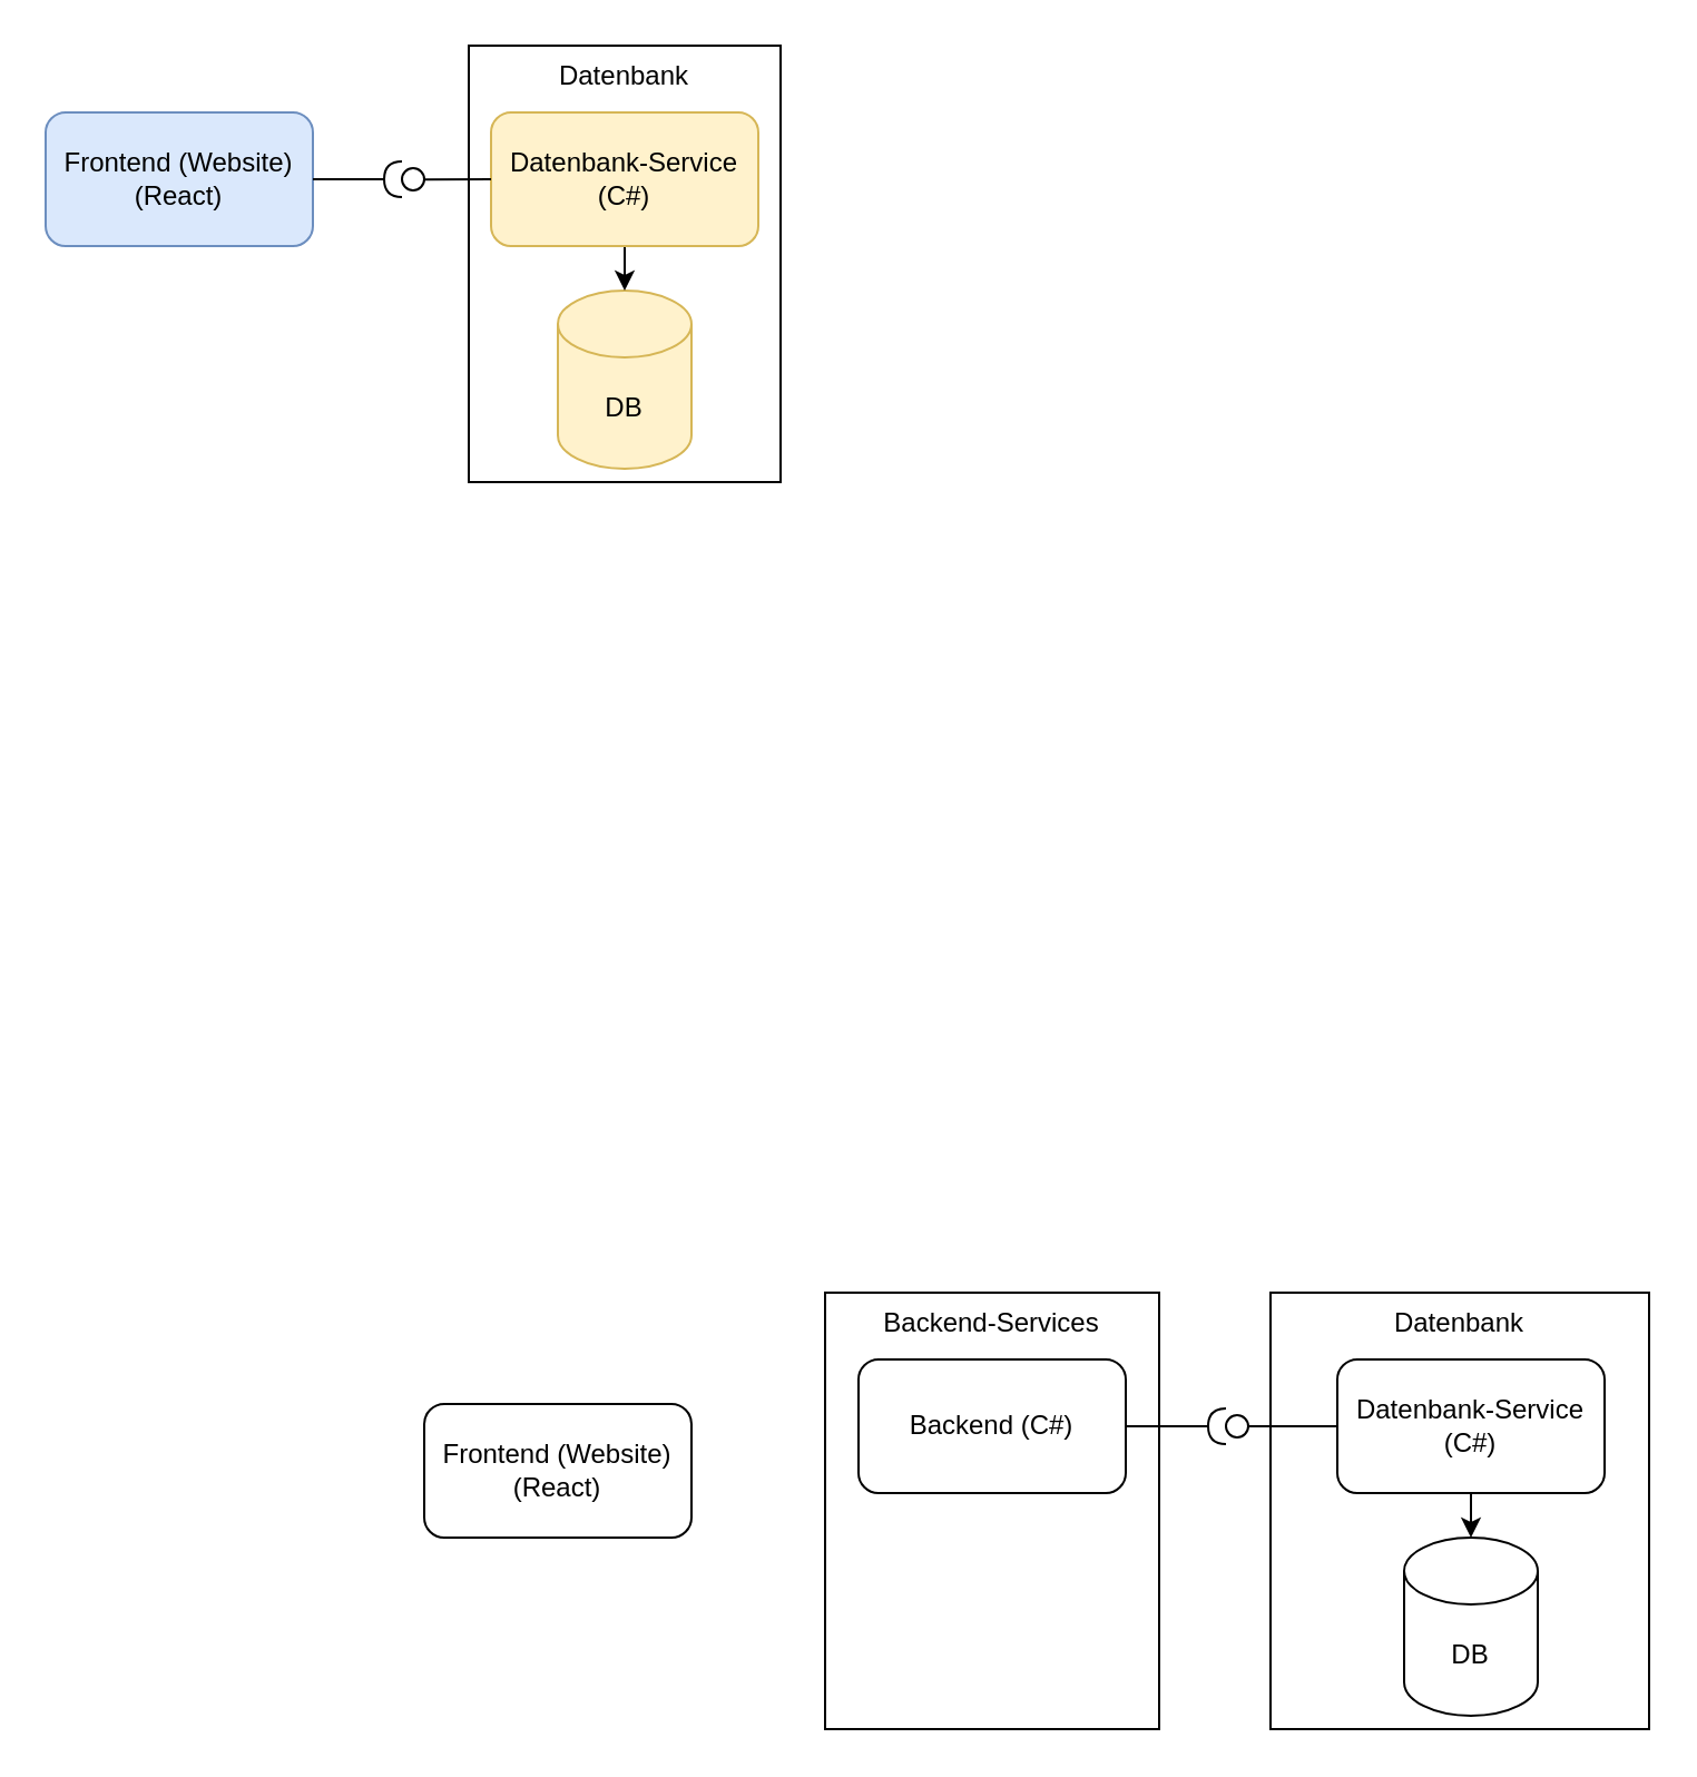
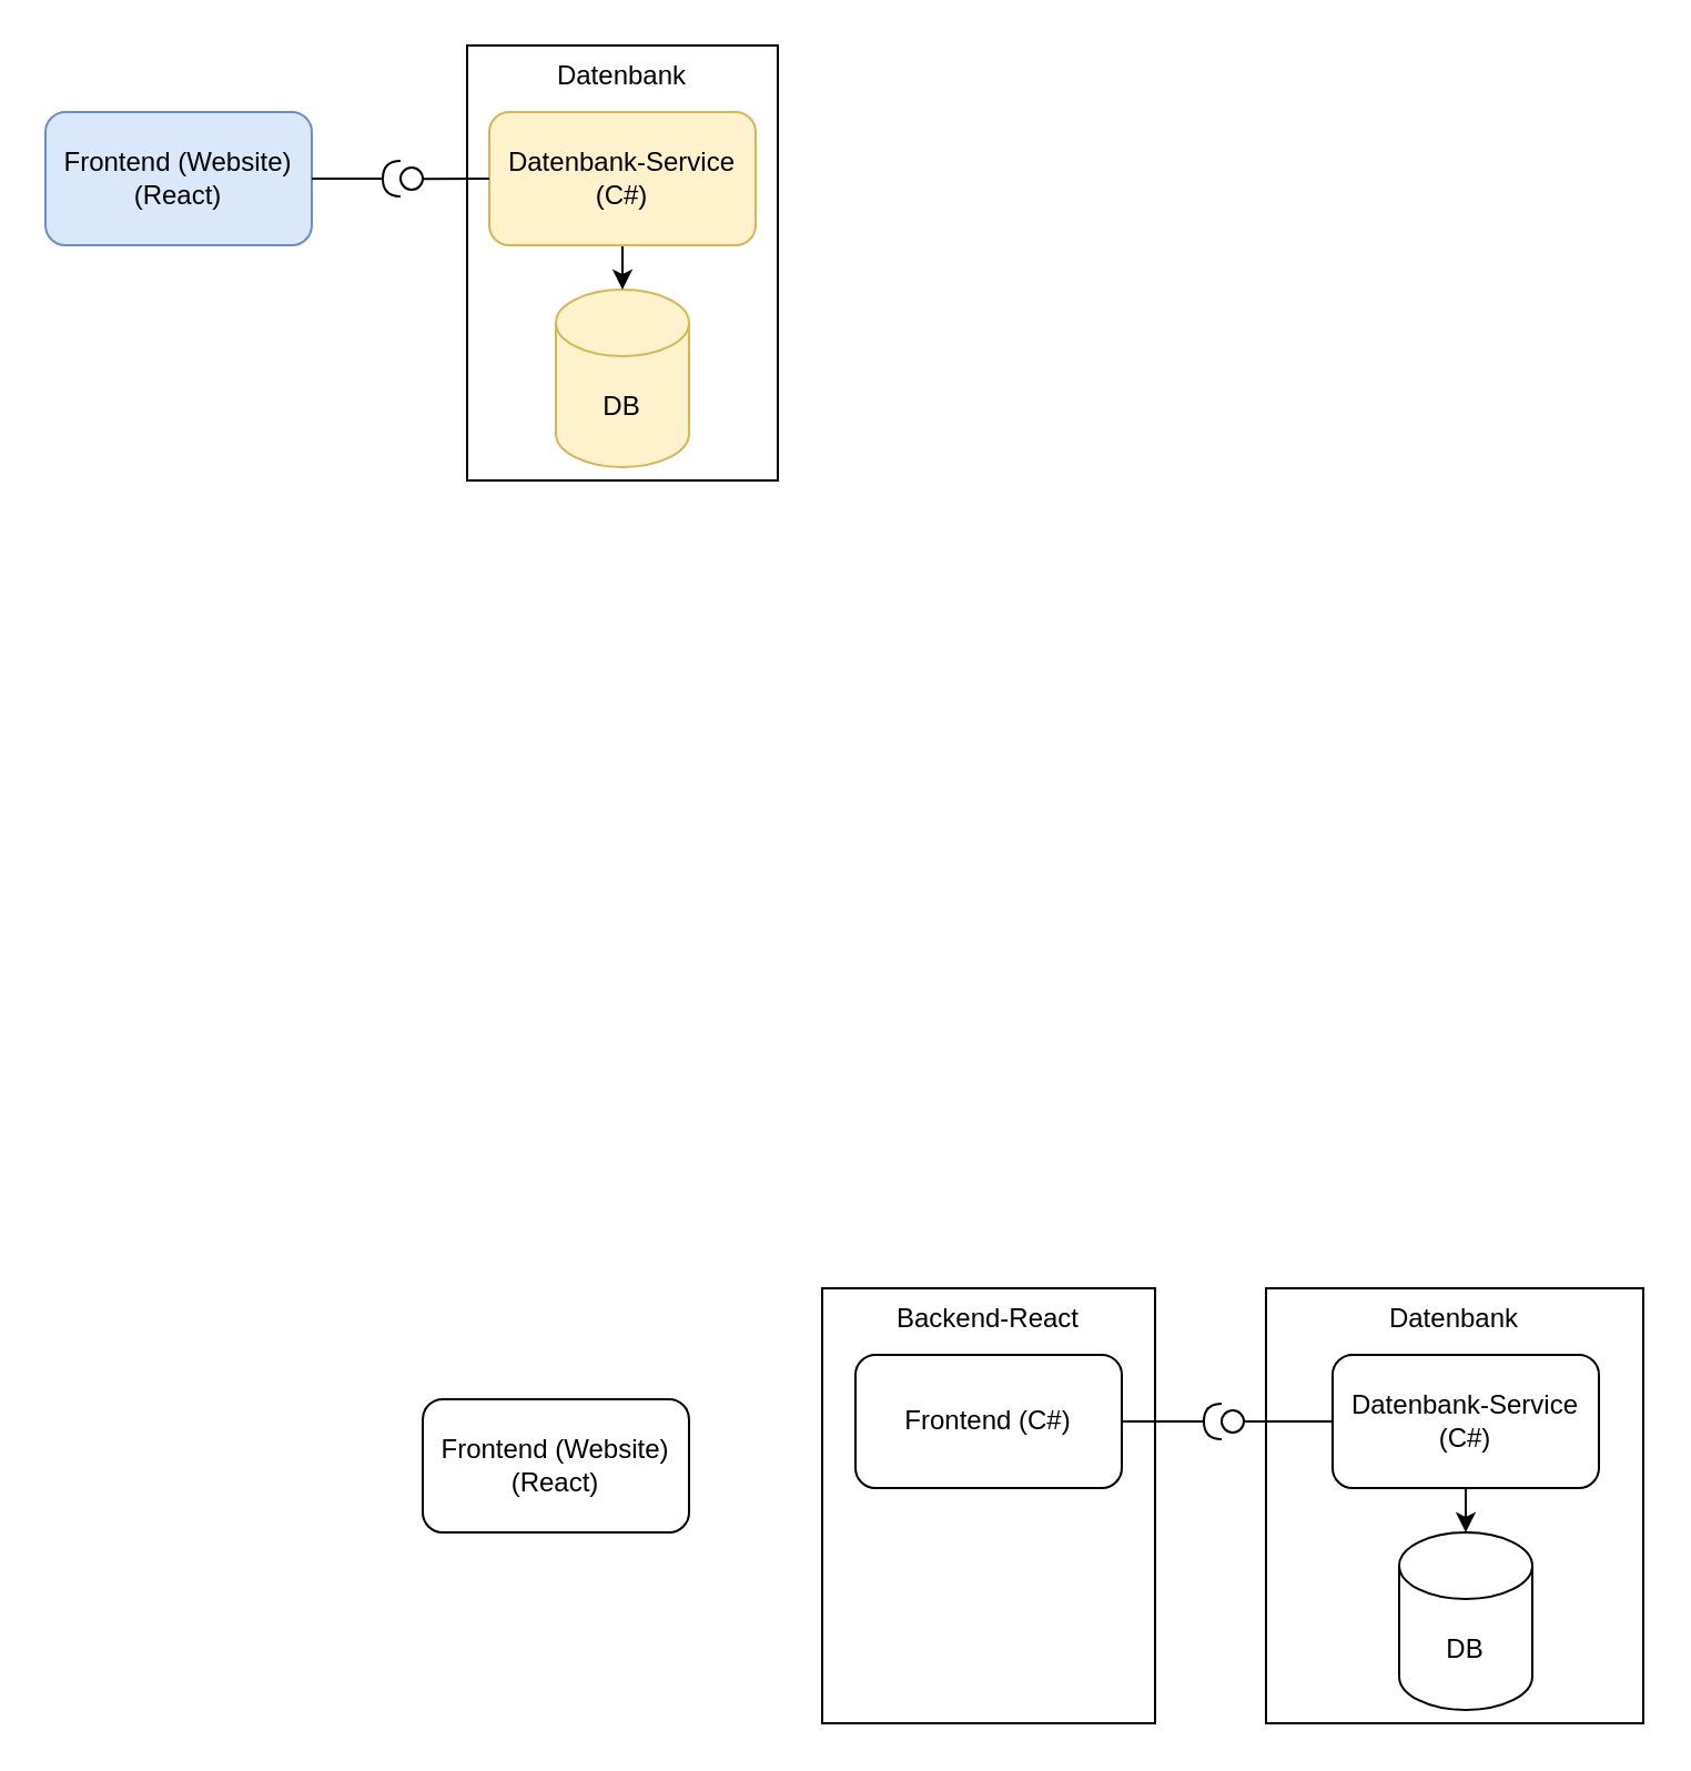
  <mxCell id="0" />
  <mxCell id="1" parent="0" />
  <mxCell id="2" value="Frontend (Website)&lt;br&gt;(React)" style="rounded=1;whiteSpace=wrap;html=1;fillColor=#dae8fc;strokeColor=#6c8ebf;" parent="1" vertex="1"><mxGeometry x="20" y="50" width="120" height="60" as="geometry" /></mxCell>
  <mxCell id="3" value="Datenbank" style="rounded=0;whiteSpace=wrap;html=1;verticalAlign=top;" parent="1" vertex="1"><mxGeometry x="210" y="20" width="140" height="196" as="geometry" /></mxCell>
  <mxCell id="4" value="DB" style="shape=cylinder3;whiteSpace=wrap;html=1;boundedLbl=1;backgroundOutline=1;size=15;fillColor=#fff2cc;strokeColor=#d6b656;" parent="1" vertex="1"><mxGeometry x="250" y="130" width="60" height="80" as="geometry" /></mxCell>
  <mxCell id="5" style="edgeStyle=orthogonalEdgeStyle;rounded=0;orthogonalLoop=1;jettySize=auto;html=1;exitX=0.5;exitY=1;exitDx=0;exitDy=0;entryX=0.5;entryY=0;entryDx=0;entryDy=0;entryPerimeter=0;" parent="1" source="6" target="4" edge="1"><mxGeometry relative="1" as="geometry" /></mxCell>
  <mxCell id="6" value="Datenbank-Service&lt;br&gt;(C#)" style="rounded=1;whiteSpace=wrap;html=1;fillColor=#fff2cc;strokeColor=#d6b656;" parent="1" vertex="1"><mxGeometry x="220" y="50" width="120" height="60" as="geometry" /></mxCell>
  <mxCell id="7" value="" style="rounded=0;orthogonalLoop=1;jettySize=auto;html=1;endArrow=none;endFill=0;sketch=0;sourcePerimeterSpacing=0;targetPerimeterSpacing=0;exitX=0;exitY=0.5;exitDx=0;exitDy=0;" parent="1" source="6" target="9" edge="1"><mxGeometry relative="1" as="geometry"><mxPoint x="180" y="315" as="sourcePoint" /></mxGeometry></mxCell>
  <mxCell id="8" value="" style="rounded=0;orthogonalLoop=1;jettySize=auto;html=1;endArrow=halfCircle;endFill=0;endSize=6;strokeWidth=1;sketch=0;exitX=1;exitY=0.5;exitDx=0;exitDy=0;" parent="1" source="2" target="9" edge="1"><mxGeometry relative="1" as="geometry"><mxPoint x="125" y="80" as="sourcePoint" /><mxPoint x="105" y="130" as="targetPoint" /></mxGeometry></mxCell>
  <mxCell id="9" value="" style="ellipse;whiteSpace=wrap;html=1;align=center;aspect=fixed;resizable=0;points=[];outlineConnect=0;sketch=0;" parent="1" vertex="1"><mxGeometry x="180" y="75" width="10" height="10" as="geometry" /></mxCell>
- <mxCell id="10" value="Backend-Services" style="rounded=0;whiteSpace=wrap;html=1;verticalAlign=top;" parent="1" vertex="1"><mxGeometry x="370" y="580" width="150" height="196" as="geometry" /></mxCell>
+ <mxCell id="10" value="Backend-React" style="rounded=0;whiteSpace=wrap;html=1;verticalAlign=top;" parent="1" vertex="1"><mxGeometry x="370" y="580" width="150" height="196" as="geometry" /></mxCell>
  <mxCell id="11" value="Frontend (Website)&lt;br&gt;(React)" style="rounded=1;whiteSpace=wrap;html=1;" parent="1" vertex="1"><mxGeometry x="190" y="630" width="120" height="60" as="geometry" /></mxCell>
- <mxCell id="12" value="Backend (C#)" style="rounded=1;whiteSpace=wrap;html=1;" parent="1" vertex="1"><mxGeometry x="385" y="610" width="120" height="60" as="geometry" /></mxCell>
+ <mxCell id="12" value="Frontend (C#)" style="rounded=1;whiteSpace=wrap;html=1;" parent="1" vertex="1"><mxGeometry x="385" y="610" width="120" height="60" as="geometry" /></mxCell>
  <mxCell id="13" value="Datenbank" style="rounded=0;whiteSpace=wrap;html=1;verticalAlign=top;" parent="1" vertex="1"><mxGeometry x="570" y="580" width="170" height="196" as="geometry" /></mxCell>
  <mxCell id="14" value="DB" style="shape=cylinder3;whiteSpace=wrap;html=1;boundedLbl=1;backgroundOutline=1;size=15;" parent="1" vertex="1"><mxGeometry x="630" y="690" width="60" height="80" as="geometry" /></mxCell>
  <mxCell id="15" style="edgeStyle=orthogonalEdgeStyle;rounded=0;orthogonalLoop=1;jettySize=auto;html=1;exitX=0.5;exitY=1;exitDx=0;exitDy=0;entryX=0.5;entryY=0;entryDx=0;entryDy=0;entryPerimeter=0;" parent="1" source="16" target="14" edge="1"><mxGeometry relative="1" as="geometry" /></mxCell>
  <mxCell id="16" value="Datenbank-Service&lt;br&gt;(C#)" style="rounded=1;whiteSpace=wrap;html=1;" parent="1" vertex="1"><mxGeometry x="600" y="610" width="120" height="60" as="geometry" /></mxCell>
  <mxCell id="17" value="" style="rounded=0;orthogonalLoop=1;jettySize=auto;html=1;endArrow=none;endFill=0;sketch=0;sourcePerimeterSpacing=0;targetPerimeterSpacing=0;exitX=0;exitY=0.5;exitDx=0;exitDy=0;" parent="1" source="16" target="19" edge="1"><mxGeometry relative="1" as="geometry"><mxPoint x="560" y="875" as="sourcePoint" /></mxGeometry></mxCell>
  <mxCell id="18" value="" style="rounded=0;orthogonalLoop=1;jettySize=auto;html=1;endArrow=halfCircle;endFill=0;endSize=6;strokeWidth=1;sketch=0;exitX=1;exitY=0.5;exitDx=0;exitDy=0;" parent="1" source="12" target="19" edge="1"><mxGeometry relative="1" as="geometry"><mxPoint x="475" y="635" as="sourcePoint" /><mxPoint x="485" y="690" as="targetPoint" /></mxGeometry></mxCell>
  <mxCell id="19" value="" style="ellipse;whiteSpace=wrap;html=1;align=center;aspect=fixed;resizable=0;points=[];outlineConnect=0;sketch=0;" parent="1" vertex="1"><mxGeometry x="550" y="635" width="10" height="10" as="geometry" /></mxCell>
